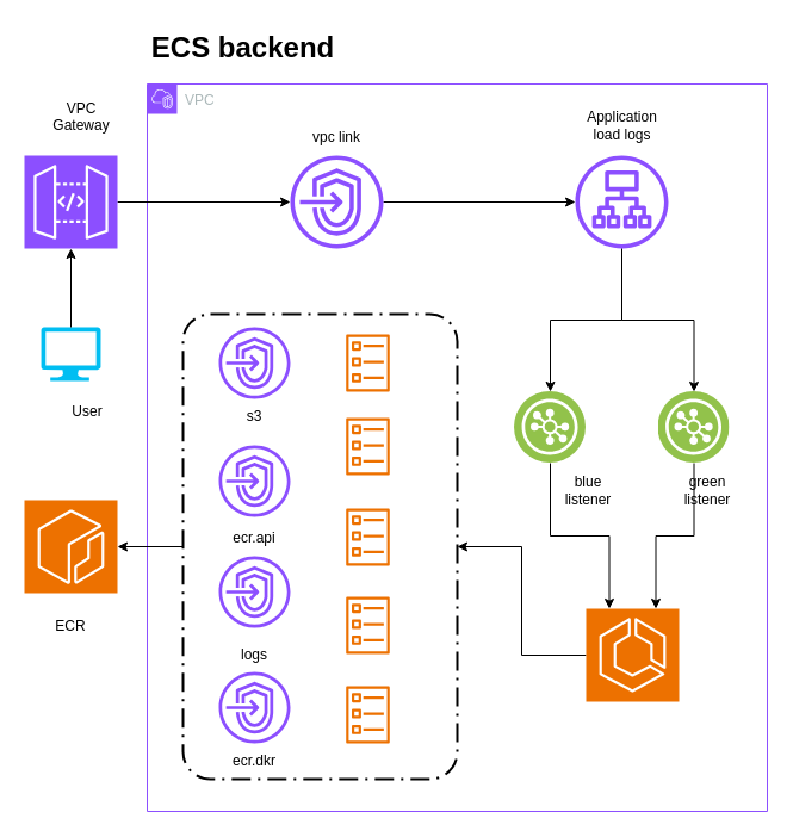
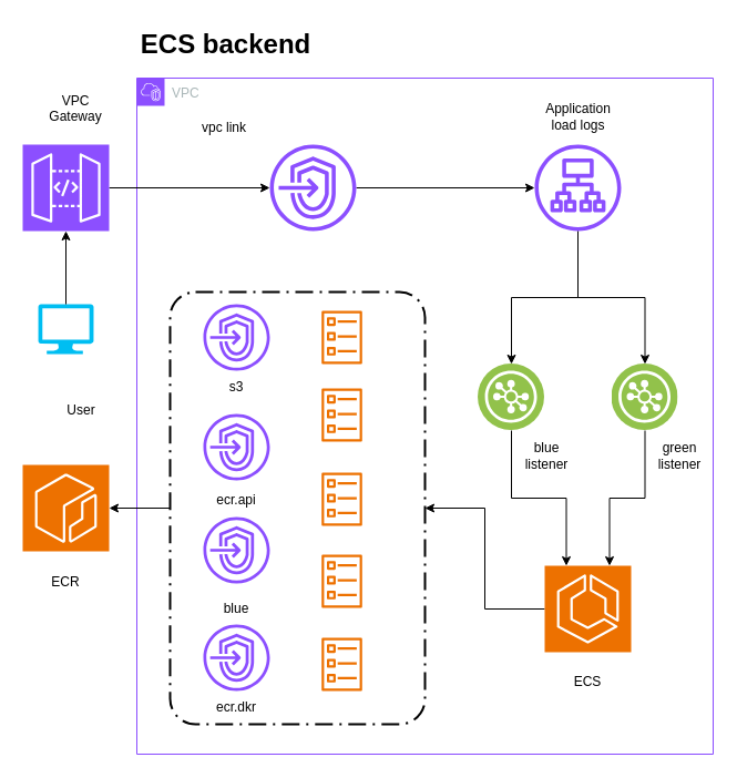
  <mxCell id="0" />
  <mxCell id="1" parent="0" />
  <mxCell id="2" value="" style="sketch=0;points=[[0,0,0],[0.25,0,0],[0.5,0,0],[0.75,0,0],[1,0,0],[0,1,0],[0.25,1,0],[0.5,1,0],[0.75,1,0],[1,1,0],[0,0.25,0],[0,0.5,0],[0,0.75,0],[1,0.25,0],[1,0.5,0],[1,0.75,0]];outlineConnect=0;fontColor=#232F3E;fillColor=#ED7100;strokeColor=#ffffff;dashed=0;verticalLabelPosition=bottom;verticalAlign=top;align=center;html=1;fontSize=12;fontStyle=0;aspect=fixed;shape=mxgraph.aws4.resourceIcon;resIcon=mxgraph.aws4.ecr;" parent="1" vertex="1"><mxGeometry x="20" y="419" width="78" height="78" as="geometry" /></mxCell>
  <mxCell id="3" value="VPC" style="points=[[0,0],[0.25,0],[0.5,0],[0.75,0],[1,0],[1,0.25],[1,0.5],[1,0.75],[1,1],[0.75,1],[0.5,1],[0.25,1],[0,1],[0,0.75],[0,0.5],[0,0.25]];outlineConnect=0;gradientColor=none;html=1;whiteSpace=wrap;fontSize=12;fontStyle=0;container=1;pointerEvents=0;collapsible=0;recursiveResize=0;shape=mxgraph.aws4.group;grIcon=mxgraph.aws4.group_vpc2;strokeColor=#8C4FFF;fillColor=none;verticalAlign=top;align=left;spacingLeft=30;fontColor=#AAB7B8;dashed=0;" parent="1" vertex="1"><mxGeometry x="123" y="70" width="520" height="610" as="geometry" /></mxCell>
  <mxCell id="4" style="edgeStyle=orthogonalEdgeStyle;rounded=0;orthogonalLoop=1;jettySize=auto;html=1;" parent="3" source="5" target="11" edge="1"><mxGeometry relative="1" as="geometry" /></mxCell>
  <mxCell id="5" value="" style="sketch=0;outlineConnect=0;fontColor=#232F3E;gradientColor=none;fillColor=#8C4FFF;strokeColor=none;dashed=0;verticalLabelPosition=bottom;verticalAlign=top;align=center;html=1;fontSize=12;fontStyle=0;aspect=fixed;pointerEvents=1;shape=mxgraph.aws4.endpoints;" parent="3" vertex="1"><mxGeometry x="120" y="60" width="78" height="78" as="geometry" /></mxCell>
- <mxCell id="6" value="&lt;div&gt;vpc link&lt;/div&gt;" style="text;strokeColor=none;align=center;fillColor=none;html=1;verticalAlign=middle;whiteSpace=wrap;rounded=0;" parent="3" vertex="1"><mxGeometry x="129" y="30" width="60" height="30" as="geometry" /></mxCell>
+ <mxCell id="6" value="&lt;div&gt;vpc link&lt;/div&gt;" style="text;strokeColor=none;align=center;fillColor=none;html=1;verticalAlign=middle;whiteSpace=wrap;rounded=0;" parent="3" vertex="1"><mxGeometry x="49" y="30" width="60" height="30" as="geometry" /></mxCell>
  <mxCell id="7" style="edgeStyle=orthogonalEdgeStyle;rounded=0;orthogonalLoop=1;jettySize=auto;html=1;exitX=0;exitY=0.5;exitDx=0;exitDy=0;exitPerimeter=0;entryX=1;entryY=0.5;entryDx=0;entryDy=0;" parent="3" source="8" target="20" edge="1"><mxGeometry relative="1" as="geometry" /></mxCell>
  <mxCell id="8" value="" style="sketch=0;points=[[0,0,0],[0.25,0,0],[0.5,0,0],[0.75,0,0],[1,0,0],[0,1,0],[0.25,1,0],[0.5,1,0],[0.75,1,0],[1,1,0],[0,0.25,0],[0,0.5,0],[0,0.75,0],[1,0.25,0],[1,0.5,0],[1,0.75,0]];outlineConnect=0;fontColor=#232F3E;fillColor=#ED7100;strokeColor=#ffffff;dashed=0;verticalLabelPosition=bottom;verticalAlign=top;align=center;html=1;fontSize=12;fontStyle=0;aspect=fixed;shape=mxgraph.aws4.resourceIcon;resIcon=mxgraph.aws4.ecs;" parent="3" vertex="1"><mxGeometry x="368" y="440" width="78" height="78" as="geometry" /></mxCell>
  <mxCell id="9" style="edgeStyle=orthogonalEdgeStyle;rounded=0;orthogonalLoop=1;jettySize=auto;html=1;entryX=0.5;entryY=0;entryDx=0;entryDy=0;" parent="3" source="11" target="22" edge="1"><mxGeometry relative="1" as="geometry" /></mxCell>
  <mxCell id="10" style="edgeStyle=orthogonalEdgeStyle;rounded=0;orthogonalLoop=1;jettySize=auto;html=1;entryX=0.5;entryY=0;entryDx=0;entryDy=0;" parent="3" source="11" target="13" edge="1"><mxGeometry relative="1" as="geometry" /></mxCell>
  <mxCell id="11" value="" style="sketch=0;outlineConnect=0;fontColor=#232F3E;gradientColor=none;fillColor=#8C4FFF;strokeColor=none;dashed=0;verticalLabelPosition=bottom;verticalAlign=top;align=center;html=1;fontSize=12;fontStyle=0;aspect=fixed;pointerEvents=1;shape=mxgraph.aws4.application_load_balancer;" parent="3" vertex="1"><mxGeometry x="359" y="60" width="78" height="78" as="geometry" /></mxCell>
  <mxCell id="12" value="&lt;div&gt;Application load logs&lt;/div&gt;" style="text;strokeColor=none;align=center;fillColor=none;html=1;verticalAlign=middle;whiteSpace=wrap;rounded=0;" parent="3" vertex="1"><mxGeometry x="367.5" y="20" width="61" height="30" as="geometry" /></mxCell>
  <mxCell id="13" value="" style="image;aspect=fixed;perimeter=ellipsePerimeter;html=1;align=center;shadow=0;dashed=0;fontColor=#4277BB;labelBackgroundColor=default;fontSize=12;spacingTop=3;image=img/lib/ibm/vpc/LoadBalancerListener.svg;" parent="3" vertex="1"><mxGeometry x="428.5" y="258" width="60" height="60" as="geometry" /></mxCell>
- <mxCell id="14" value="green&lt;br&gt;listener" style="text;strokeColor=none;align=center;fillColor=none;html=1;verticalAlign=middle;whiteSpace=wrap;rounded=0;" parent="3" vertex="1"><mxGeometry x="440" y="326" width="60" height="30" as="geometry" /></mxCell>
+ <mxCell id="14" value="green&lt;br&gt;listener" style="text;strokeColor=none;align=center;fillColor=none;html=1;verticalAlign=middle;whiteSpace=wrap;rounded=0;" parent="3" vertex="1"><mxGeometry x="460" y="326" width="60" height="30" as="geometry" /></mxCell>
  <mxCell id="15" value="blue&lt;br&gt;listener" style="text;strokeColor=none;align=center;fillColor=none;html=1;verticalAlign=middle;whiteSpace=wrap;rounded=0;" parent="3" vertex="1"><mxGeometry x="340" y="326" width="60" height="30" as="geometry" /></mxCell>
+ <mxCell id="16" value="ECS" style="text;strokeColor=none;align=center;fillColor=none;html=1;verticalAlign=middle;whiteSpace=wrap;rounded=0;" parent="3" vertex="1"><mxGeometry x="377" y="530" width="60" height="30" as="geometry" /></mxCell>
  <mxCell id="17" value="" style="sketch=0;outlineConnect=0;fontColor=#232F3E;gradientColor=none;fillColor=#ED7100;strokeColor=none;dashed=0;verticalLabelPosition=bottom;verticalAlign=top;align=center;html=1;fontSize=12;fontStyle=0;aspect=fixed;pointerEvents=1;shape=mxgraph.aws4.ecs_task;" parent="3" vertex="1"><mxGeometry x="166.5" y="505" width="37" height="48" as="geometry" /></mxCell>
  <mxCell id="18" value="" style="sketch=0;outlineConnect=0;fontColor=#232F3E;gradientColor=none;fillColor=#ED7100;strokeColor=none;dashed=0;verticalLabelPosition=bottom;verticalAlign=top;align=center;html=1;fontSize=12;fontStyle=0;aspect=fixed;pointerEvents=1;shape=mxgraph.aws4.ecs_task;" parent="3" vertex="1"><mxGeometry x="166.5" y="430" width="37" height="48" as="geometry" /></mxCell>
  <mxCell id="19" value="" style="sketch=0;outlineConnect=0;fontColor=#232F3E;gradientColor=none;fillColor=#ED7100;strokeColor=none;dashed=0;verticalLabelPosition=bottom;verticalAlign=top;align=center;html=1;fontSize=12;fontStyle=0;aspect=fixed;pointerEvents=1;shape=mxgraph.aws4.ecs_task;" parent="3" vertex="1"><mxGeometry x="166.5" y="356" width="37" height="48" as="geometry" /></mxCell>
  <mxCell id="20" value="" style="rounded=1;arcSize=10;dashed=1;fillColor=none;gradientColor=none;dashPattern=8 3 1 3;strokeWidth=2;" parent="3" vertex="1"><mxGeometry x="30" y="193" width="230" height="390" as="geometry" /></mxCell>
  <mxCell id="21" style="edgeStyle=orthogonalEdgeStyle;rounded=0;orthogonalLoop=1;jettySize=auto;html=1;exitX=0.5;exitY=1;exitDx=0;exitDy=0;entryX=0.25;entryY=0;entryDx=0;entryDy=0;entryPerimeter=0;" parent="3" source="22" target="8" edge="1"><mxGeometry relative="1" as="geometry" /></mxCell>
  <mxCell id="22" value="" style="image;aspect=fixed;perimeter=ellipsePerimeter;html=1;align=center;shadow=0;dashed=0;fontColor=#4277BB;labelBackgroundColor=default;fontSize=12;spacingTop=3;image=img/lib/ibm/vpc/LoadBalancerListener.svg;" parent="3" vertex="1"><mxGeometry x="308" y="258" width="60" height="60" as="geometry" /></mxCell>
  <mxCell id="23" style="edgeStyle=orthogonalEdgeStyle;rounded=0;orthogonalLoop=1;jettySize=auto;html=1;entryX=0.75;entryY=0;entryDx=0;entryDy=0;entryPerimeter=0;" edge="1" parent="3" source="13" target="8"><mxGeometry relative="1" as="geometry" /></mxCell>
  <mxCell id="24" value="" style="sketch=0;outlineConnect=0;fontColor=#232F3E;gradientColor=none;fillColor=#8C4FFF;strokeColor=none;dashed=0;verticalLabelPosition=bottom;verticalAlign=top;align=center;html=1;fontSize=12;fontStyle=0;aspect=fixed;pointerEvents=1;shape=mxgraph.aws4.endpoints;direction=east;" parent="3" vertex="1"><mxGeometry x="60" y="204" width="60" height="60" as="geometry" /></mxCell>
  <mxCell id="25" value="" style="sketch=0;outlineConnect=0;fontColor=#232F3E;gradientColor=none;fillColor=#8C4FFF;strokeColor=none;dashed=0;verticalLabelPosition=bottom;verticalAlign=top;align=center;html=1;fontSize=12;fontStyle=0;aspect=fixed;pointerEvents=1;shape=mxgraph.aws4.endpoints;direction=east;" parent="3" vertex="1"><mxGeometry x="60" y="303" width="60" height="60" as="geometry" /></mxCell>
  <mxCell id="26" value="" style="sketch=0;outlineConnect=0;fontColor=#232F3E;gradientColor=none;fillColor=#ED7100;strokeColor=none;dashed=0;verticalLabelPosition=bottom;verticalAlign=top;align=center;html=1;fontSize=12;fontStyle=0;aspect=fixed;pointerEvents=1;shape=mxgraph.aws4.ecs_task;" vertex="1" parent="3"><mxGeometry x="166.5" y="280" width="37" height="48" as="geometry" /></mxCell>
  <mxCell id="27" value="" style="sketch=0;outlineConnect=0;fontColor=#232F3E;gradientColor=none;fillColor=#8C4FFF;strokeColor=none;dashed=0;verticalLabelPosition=bottom;verticalAlign=top;align=center;html=1;fontSize=12;fontStyle=0;aspect=fixed;pointerEvents=1;shape=mxgraph.aws4.endpoints;direction=east;" parent="3" vertex="1"><mxGeometry x="60" y="396" width="60" height="60" as="geometry" /></mxCell>
  <mxCell id="28" value="" style="sketch=0;outlineConnect=0;fontColor=#232F3E;gradientColor=none;fillColor=#8C4FFF;strokeColor=none;dashed=0;verticalLabelPosition=bottom;verticalAlign=top;align=center;html=1;fontSize=12;fontStyle=0;aspect=fixed;pointerEvents=1;shape=mxgraph.aws4.endpoints;direction=east;" parent="3" vertex="1"><mxGeometry x="60" y="493" width="60" height="60" as="geometry" /></mxCell>
  <mxCell id="29" value="s3" style="text;strokeColor=none;align=center;fillColor=none;html=1;verticalAlign=middle;whiteSpace=wrap;rounded=0;" parent="3" vertex="1"><mxGeometry x="60" y="264" width="60" height="30" as="geometry" /></mxCell>
  <mxCell id="30" value="ecr.api" style="text;strokeColor=none;align=center;fillColor=none;html=1;verticalAlign=middle;whiteSpace=wrap;rounded=0;" parent="3" vertex="1"><mxGeometry x="60" y="366" width="60" height="30" as="geometry" /></mxCell>
- <mxCell id="31" value="&lt;div&gt;logs&lt;/div&gt;" style="text;strokeColor=none;align=center;fillColor=none;html=1;verticalAlign=middle;whiteSpace=wrap;rounded=0;" parent="3" vertex="1"><mxGeometry x="60" y="464" width="60" height="30" as="geometry" /></mxCell>
+ <mxCell id="31" value="&lt;div&gt;blue&lt;/div&gt;" style="text;strokeColor=none;align=center;fillColor=none;html=1;verticalAlign=middle;whiteSpace=wrap;rounded=0;" parent="3" vertex="1"><mxGeometry x="60" y="464" width="60" height="30" as="geometry" /></mxCell>
  <mxCell id="32" style="edgeStyle=orthogonalEdgeStyle;rounded=0;orthogonalLoop=1;jettySize=auto;html=1;exitX=0.5;exitY=1;exitDx=0;exitDy=0;" parent="3" source="31" target="31" edge="1"><mxGeometry relative="1" as="geometry" /></mxCell>
  <mxCell id="33" value="ecr.dkr" style="text;strokeColor=none;align=center;fillColor=none;html=1;verticalAlign=middle;whiteSpace=wrap;rounded=0;" parent="3" vertex="1"><mxGeometry x="60" y="553" width="60" height="30" as="geometry" /></mxCell>
  <mxCell id="34" value="" style="sketch=0;outlineConnect=0;fontColor=#232F3E;gradientColor=none;fillColor=#ED7100;strokeColor=none;dashed=0;verticalLabelPosition=bottom;verticalAlign=top;align=center;html=1;fontSize=12;fontStyle=0;aspect=fixed;pointerEvents=1;shape=mxgraph.aws4.ecs_task;" vertex="1" parent="3"><mxGeometry x="166.5" y="210" width="37" height="48" as="geometry" /></mxCell>
  <mxCell id="35" style="edgeStyle=orthogonalEdgeStyle;rounded=0;orthogonalLoop=1;jettySize=auto;html=1;" parent="1" source="36" target="5" edge="1"><mxGeometry relative="1" as="geometry" /></mxCell>
  <mxCell id="36" value="" style="sketch=0;points=[[0,0,0],[0.25,0,0],[0.5,0,0],[0.75,0,0],[1,0,0],[0,1,0],[0.25,1,0],[0.5,1,0],[0.75,1,0],[1,1,0],[0,0.25,0],[0,0.5,0],[0,0.75,0],[1,0.25,0],[1,0.5,0],[1,0.75,0]];outlineConnect=0;fontColor=#232F3E;fillColor=#8C4FFF;strokeColor=#ffffff;dashed=0;verticalLabelPosition=bottom;verticalAlign=top;align=center;html=1;fontSize=12;fontStyle=0;aspect=fixed;shape=mxgraph.aws4.resourceIcon;resIcon=mxgraph.aws4.api_gateway;" parent="1" vertex="1"><mxGeometry x="20" y="130" width="78" height="78" as="geometry" /></mxCell>
  <mxCell id="37" value="&lt;div&gt;VPC Gateway&lt;/div&gt;&lt;div&gt;&lt;br&gt;&lt;/div&gt;" style="text;strokeColor=none;align=center;fillColor=none;html=1;verticalAlign=middle;whiteSpace=wrap;rounded=0;" parent="1" vertex="1"><mxGeometry x="38" y="90" width="60" height="30" as="geometry" /></mxCell>
  <mxCell id="38" value="" style="verticalLabelPosition=bottom;html=1;verticalAlign=top;align=center;strokeColor=none;fillColor=#00BEF2;shape=mxgraph.azure.computer;pointerEvents=1;" vertex="1" parent="1"><mxGeometry x="34" y="274" width="50" height="45" as="geometry" /></mxCell>
  <mxCell id="39" style="edgeStyle=orthogonalEdgeStyle;rounded=0;orthogonalLoop=1;jettySize=auto;html=1;exitX=0.5;exitY=0;exitDx=0;exitDy=0;exitPerimeter=0;" edge="1" parent="1" source="38" target="36"><mxGeometry relative="1" as="geometry" /></mxCell>
- <mxCell id="40" value="&lt;div&gt;User&lt;/div&gt;" style="text;strokeColor=none;align=center;fillColor=none;html=1;verticalAlign=middle;whiteSpace=wrap;rounded=0;" vertex="1" parent="1"><mxGeometry x="43" y="330" width="60" height="30" as="geometry" /></mxCell>
+ <mxCell id="40" value="&lt;div&gt;User&lt;/div&gt;" style="text;strokeColor=none;align=center;fillColor=none;html=1;verticalAlign=middle;whiteSpace=wrap;rounded=0;" vertex="1" parent="1"><mxGeometry x="43" y="355" width="60" height="30" as="geometry" /></mxCell>
  <mxCell id="41" style="edgeStyle=orthogonalEdgeStyle;rounded=0;orthogonalLoop=1;jettySize=auto;html=1;exitX=0;exitY=0.5;exitDx=0;exitDy=0;" edge="1" parent="1" source="20" target="2"><mxGeometry relative="1" as="geometry" /></mxCell>
  <mxCell id="42" value="ECR" style="text;strokeColor=none;align=center;fillColor=none;html=1;verticalAlign=middle;whiteSpace=wrap;rounded=0;" vertex="1" parent="1"><mxGeometry x="29" y="510" width="60" height="30" as="geometry" /></mxCell>
  <mxCell id="43" value="ECS backend" style="text;strokeColor=none;fillColor=none;html=1;fontSize=24;fontStyle=1;verticalAlign=middle;align=center;" vertex="1" parent="1"><mxGeometry x="153" y="20" width="100" height="40" as="geometry" /></mxCell>
